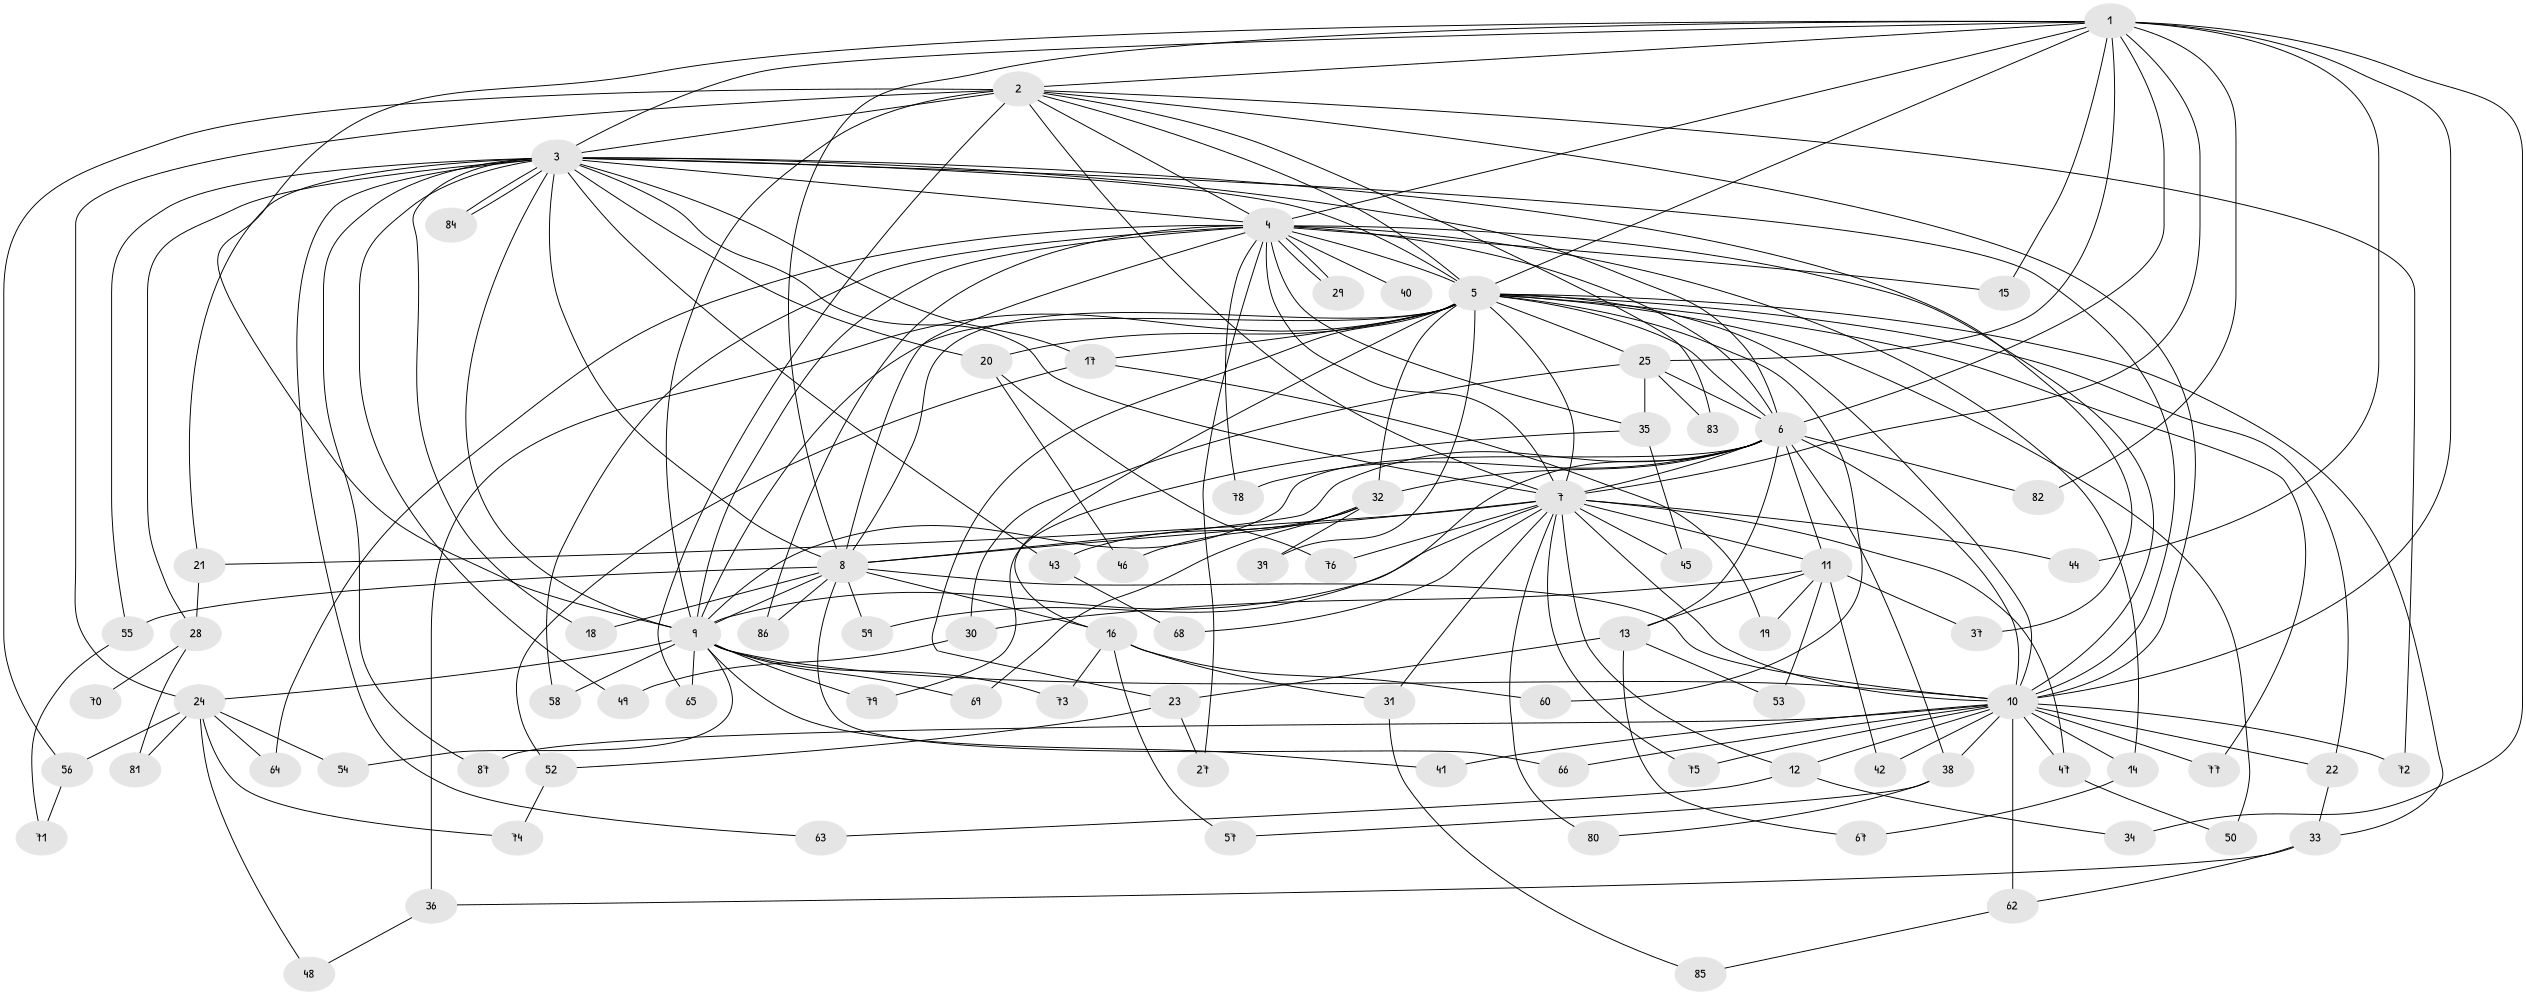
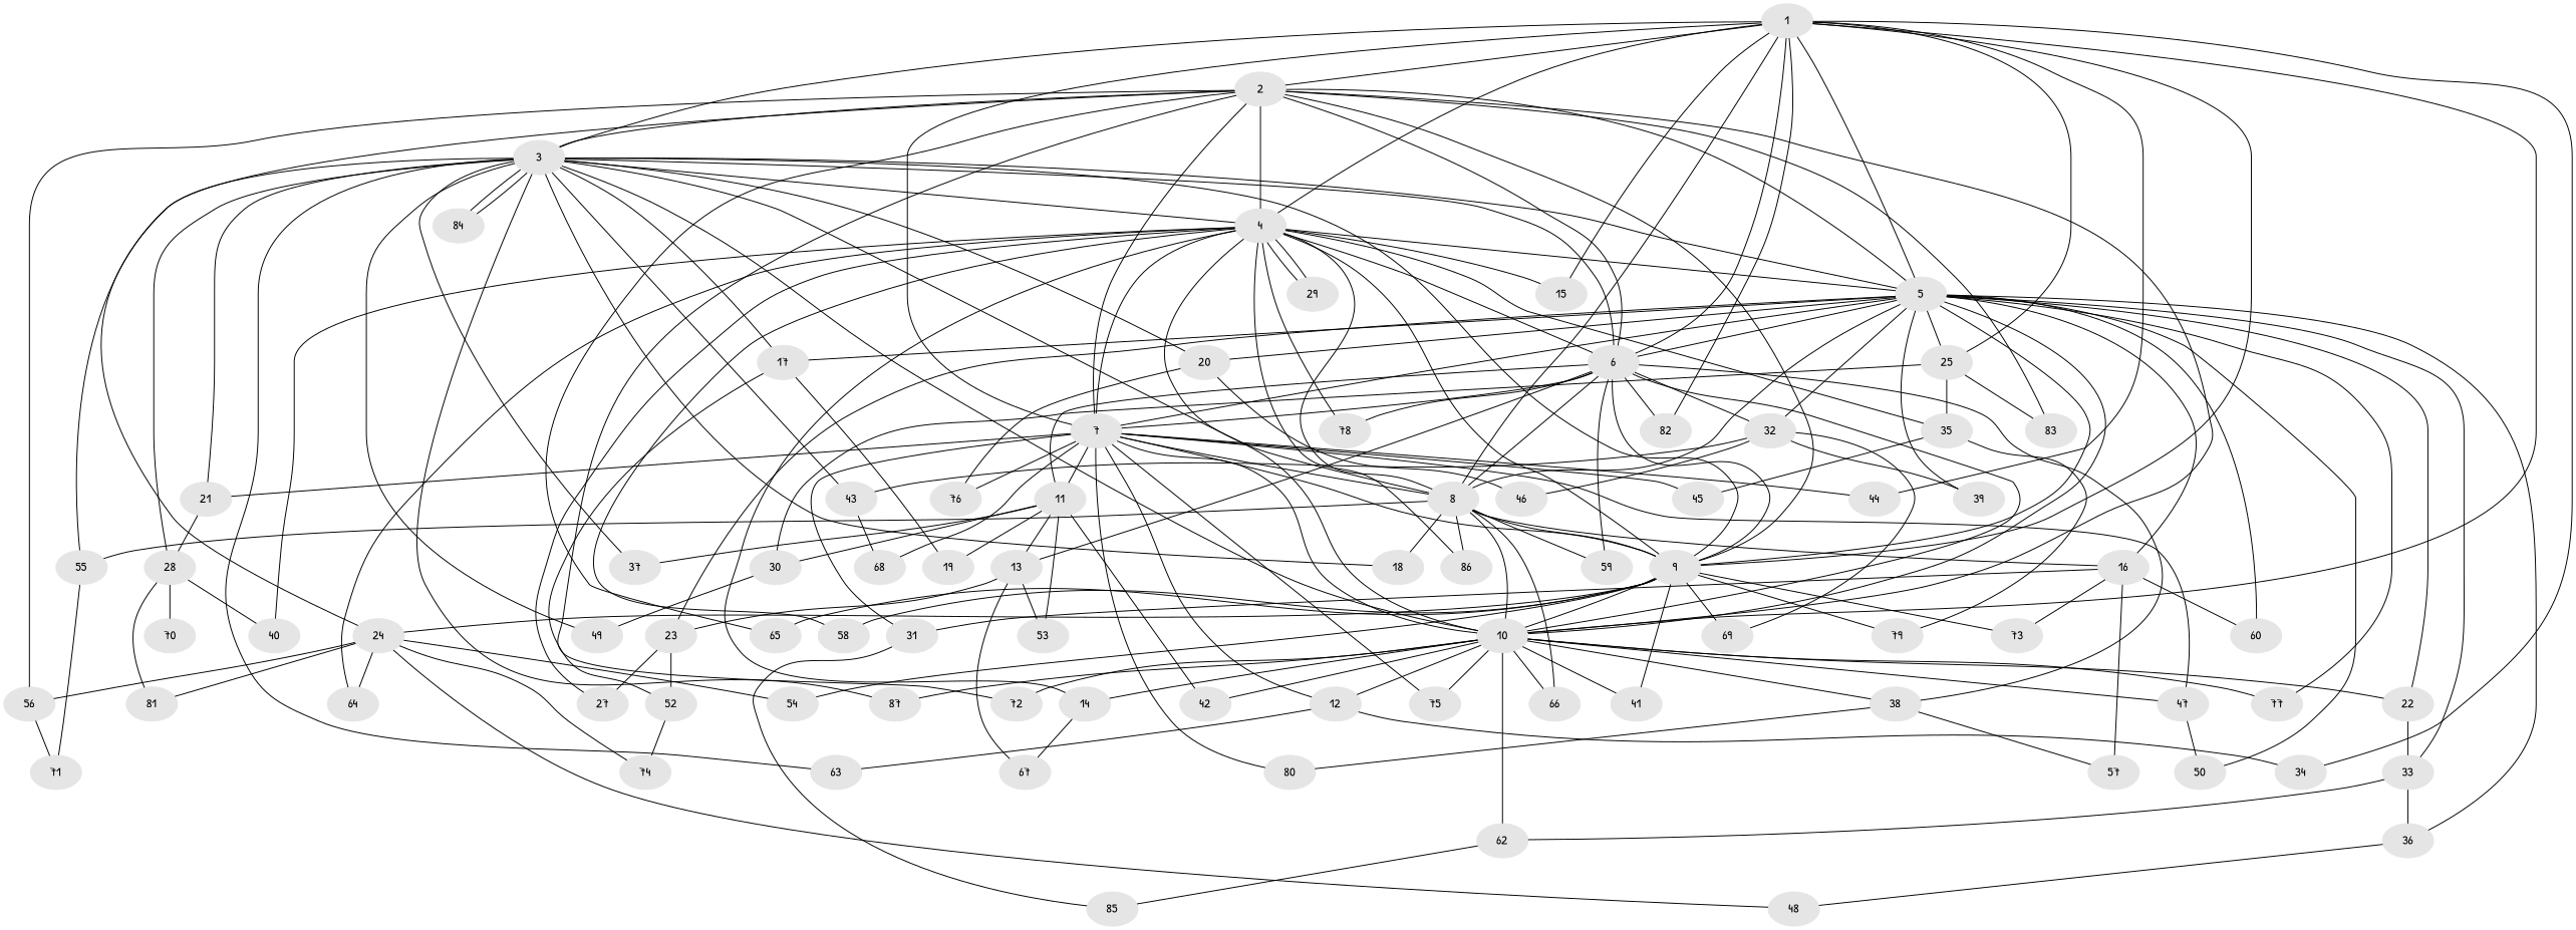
  graph {
    fontname="Patrick Hand"
    node [color=gray90 fontname="Patrick Hand" style=filled]
    edge [fontname="Patrick Hand"]
    1
    2
    3
    4
    5
    6
    7
    8
    9
    10
    15
    25
    34
    44
    82
    24
    56
    65
    72
    83
    17
    18
    20
    21
    28
    37
    43
    49
    55
    63
    84
    87
    14
    27
    29
    35
    40
    58
    64
    78
    86
    16
    22
    23
    32
    33
    36
    39
    50
    60
    77
    11
    13
    38
    59
    12
    31
    45
    47
    68
    75
    76
    80
    66
    41
    54
    69
    73
    79
    42
    62
    30
    48
    74
    81
    71
    19
    52
    46
    70
    67
    57
    53
    85
    1 -- 2
    1 -- 3
    1 -- 4
    1 -- 5
    1 -- 6
    1 -- 7
    1 -- 8
    1 -- 9
    1 -- 10
    1 -- 15
    1 -- 25
    1 -- 34
    1 -- 44
    1 -- 82
    2 -- 3
    2 -- 4
    2 -- 5
-   25 -- 6
+   2 -- 6
    2 -- 7
    2 -- 9
    2 -- 10
    2 -- 24
    2 -- 56
    2 -- 65
    2 -- 72
    2 -- 83
    3 -- 4
    3 -- 5
    3 -- 6
-   3 -- 7
    3 -- 8
    3 -- 9
    3 -- 10
    3 -- 17
    3 -- 18
    3 -- 20
    3 -- 21
    3 -- 28
    3 -- 37
    3 -- 43
    3 -- 49
    3 -- 55
    3 -- 63
    3 -- 84
    3 -- 84
    3 -- 87
    4 -- 5
    4 -- 6
    4 -- 7
    4 -- 8
    4 -- 9
    4 -- 10
    4 -- 15
    4 -- 14
    4 -- 27
    4 -- 29
    4 -- 29
    4 -- 35
    4 -- 40
    4 -- 58
    4 -- 64
    4 -- 78
    4 -- 86
    5 -- 6
    5 -- 7
    5 -- 8
    5 -- 9
    5 -- 10
    5 -- 25
    5 -- 17
    5 -- 20
    5 -- 16
    5 -- 22
    5 -- 23
    5 -- 32
    5 -- 33
    5 -- 36
    5 -- 39
    5 -- 50
    5 -- 60
    5 -- 77
    6 -- 7
    6 -- 8
    6 -- 9
    6 -- 10
    6 -- 82
    6 -- 78
    6 -- 32
    6 -- 11
    6 -- 13
    6 -- 38
    6 -- 59
    7 -- 8
    7 -- 9
    7 -- 10
    7 -- 44
    7 -- 21
    7 -- 11
    7 -- 12
    7 -- 31
    7 -- 45
    7 -- 47
    7 -- 68
    7 -- 75
    7 -- 76
    7 -- 80
    8 -- 9
    8 -- 10
    8 -- 18
    8 -- 55
    8 -- 86
    8 -- 16
    8 -- 59
    8 -- 66
    9 -- 10
    9 -- 24
    9 -- 65
    9 -- 58
    9 -- 41
    9 -- 54
    9 -- 69
    9 -- 73
    9 -- 79
    10 -- 72
    10 -- 87
    10 -- 14
    10 -- 22
    10 -- 77
    10 -- 38
    10 -- 12
    10 -- 47
    10 -- 75
    10 -- 66
    10 -- 41
    10 -- 42
    10 -- 62
    25 -- 83
    25 -- 35
    25 -- 30
    24 -- 56
    24 -- 64
    24 -- 54
    24 -- 48
    24 -- 74
    24 -- 81
    56 -- 71
    17 -- 19
    17 -- 52
    20 -- 76
    20 -- 46
    21 -- 28
+   28 -- 40
    28 -- 81
    28 -- 70
    43 -- 68
    55 -- 71
    14 -- 67
    35 -- 45
    35 -- 79
    16 -- 60
    16 -- 31
    16 -- 73
    16 -- 57
    22 -- 33
    23 -- 27
    23 -- 52
    32 -- 43
    32 -- 39
    32 -- 69
    32 -- 46
    33 -- 36
    33 -- 62
    36 -- 48
    11 -- 37
    11 -- 13
    11 -- 42
    11 -- 30
    11 -- 19
    11 -- 53
    13 -- 23
    13 -- 67
    13 -- 53
    38 -- 80
    38 -- 57
    12 -- 34
    12 -- 63
    31 -- 85
    47 -- 50
    62 -- 85
    30 -- 49
    52 -- 74
  }
